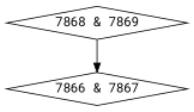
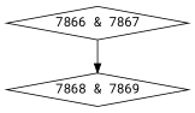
  digraph {
    fontname="Roboto Mono"
    node [shape=diamond fontname="Roboto Mono"]
    n1 [label="7866 & 7867"]
    n2 [label="7868 & 7869"]
-   n2 -> n1 [fontname="Roboto Mono"]
+   n1 -> n2 [fontname="Roboto Mono"]
  }
